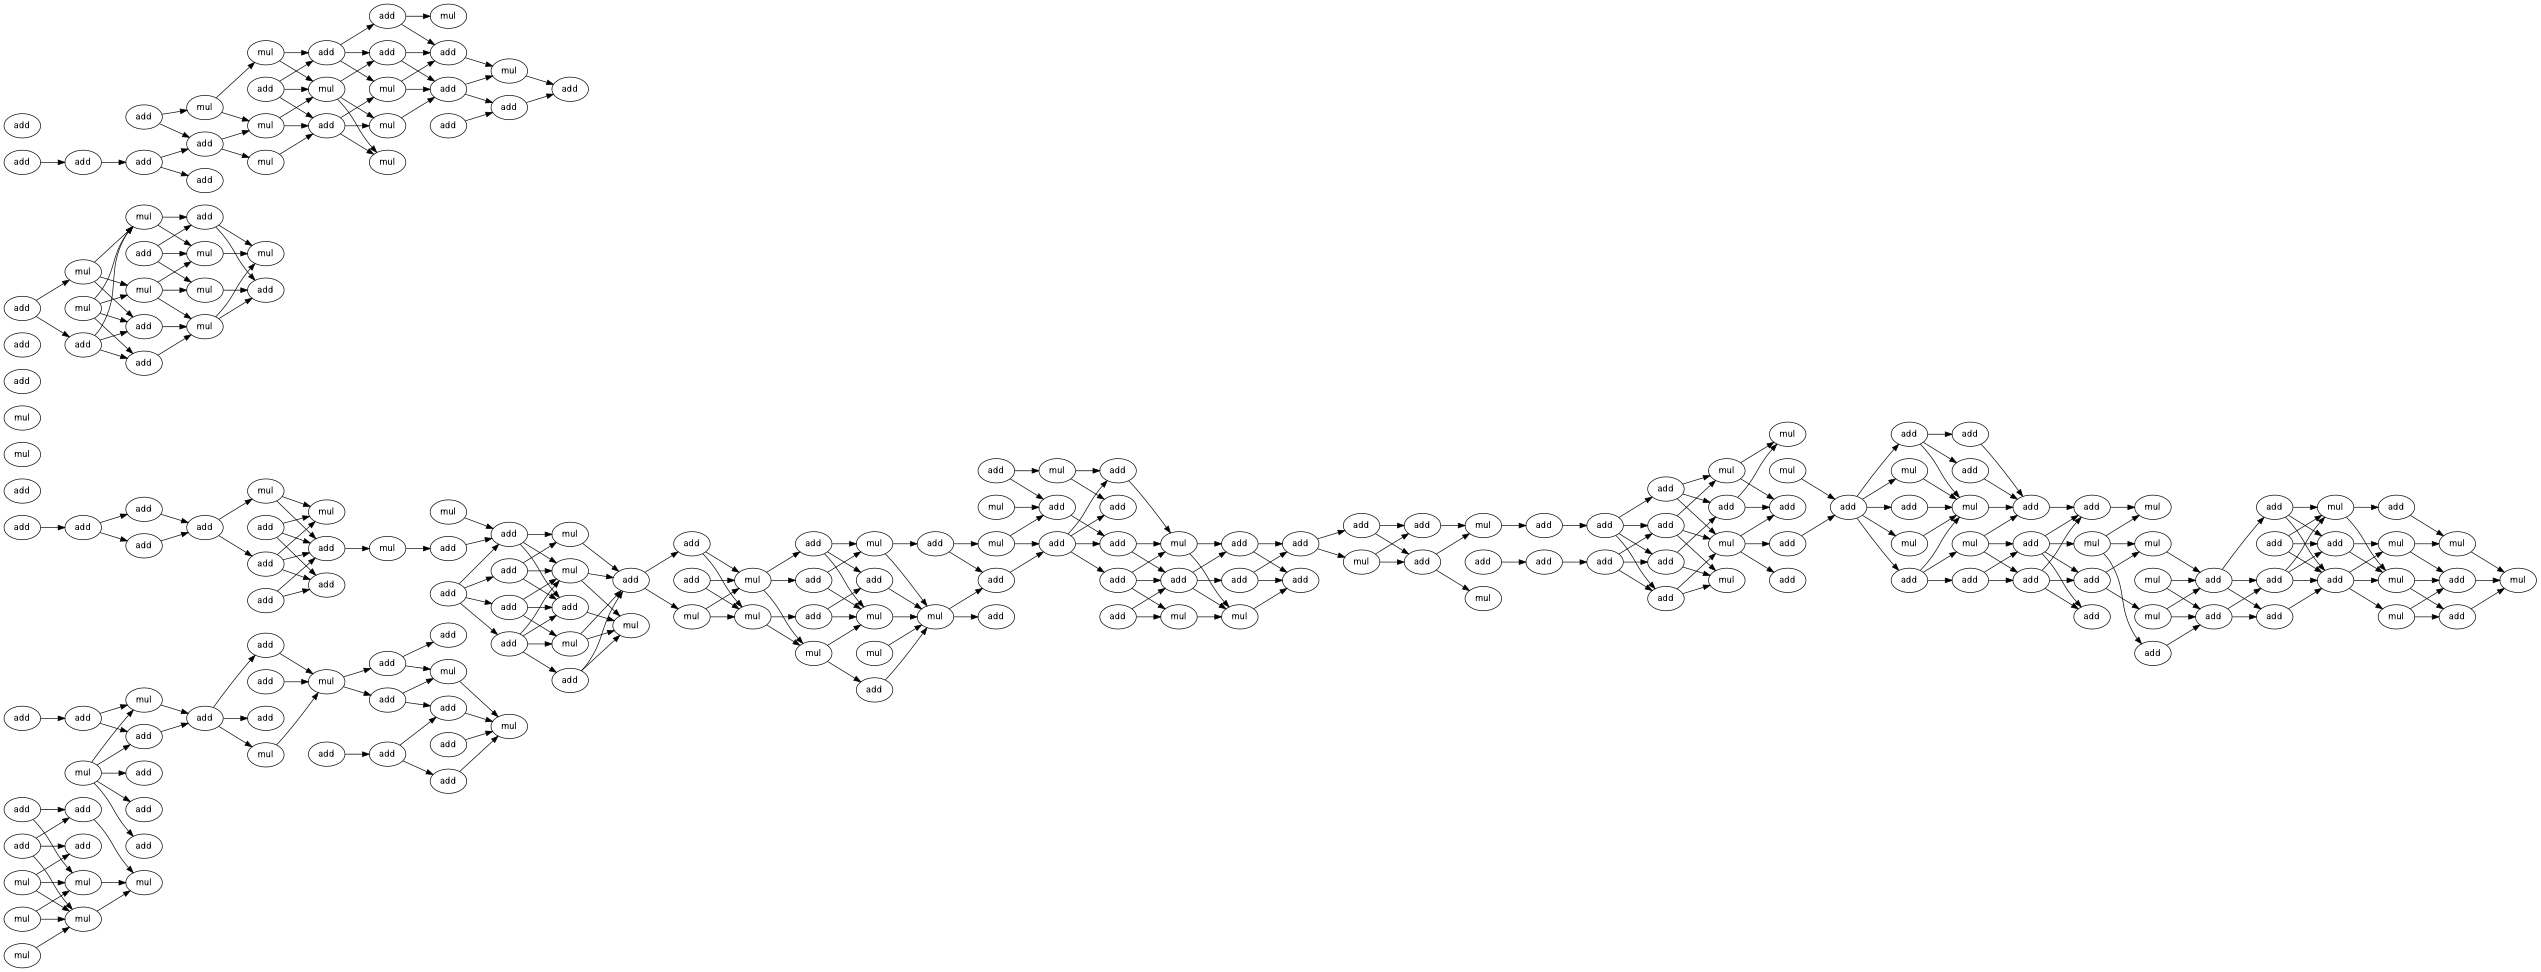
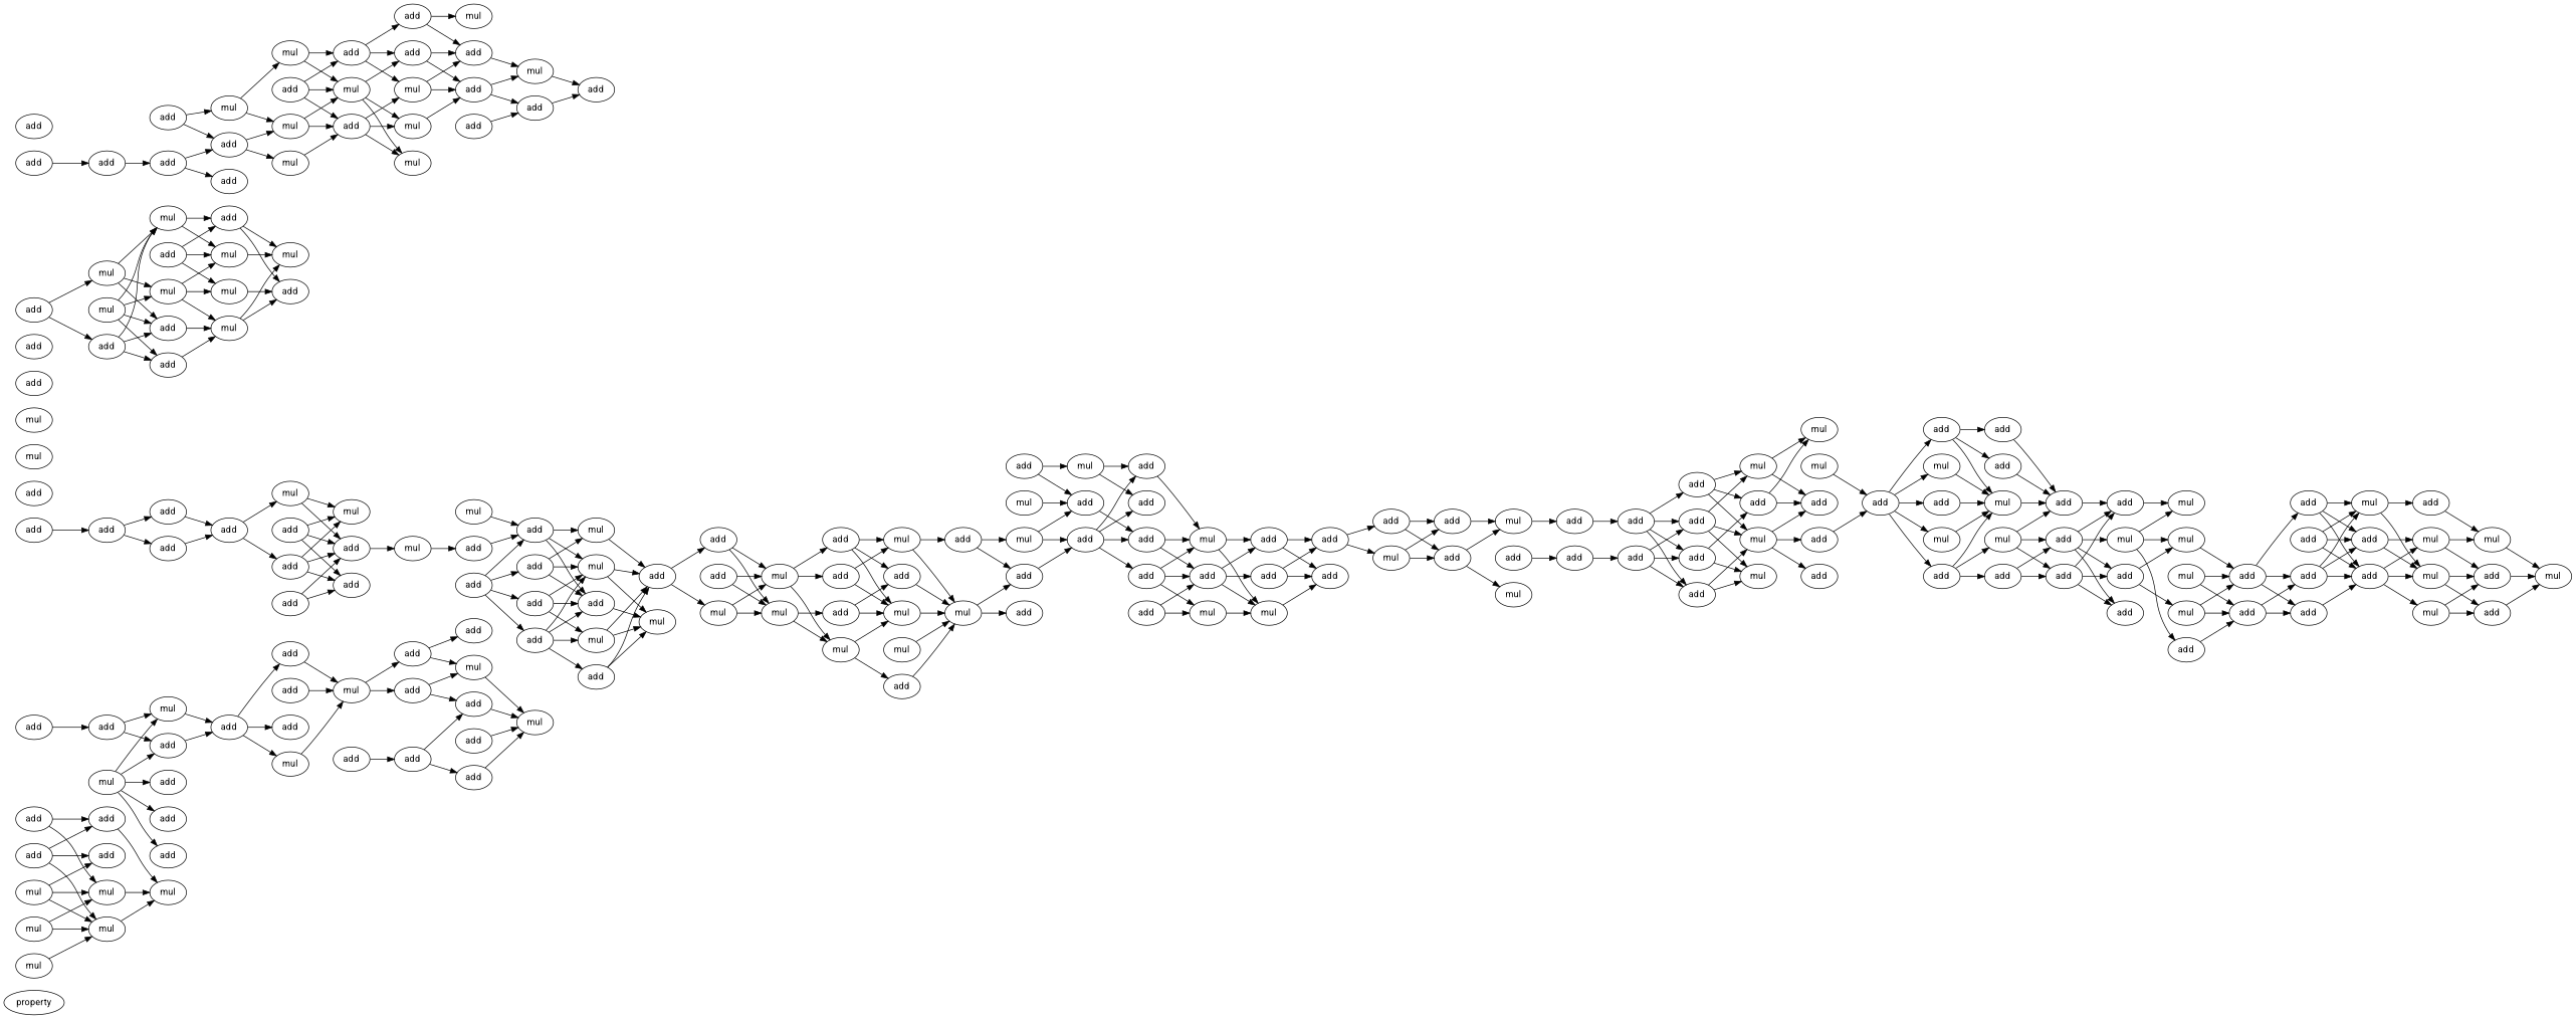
  digraph {
    rankdir=LR
    fontname=Roboto
    node [fontcolor=black fontname=Roboto]
    edge [fontname=Roboto]
+   property [lf=1.4 mul=2]
    n2 [label=add]
    n3 [label=mul]
    n4 [label=add]
    n5 [label=mul]
    n6 [label=mul]
    n7 [label=mul]
    n8 [label=add]
    n9 [label=add]
    n10 [label=mul]
    n11 [label=mul]
    n12 [label=add]
    n13 [label=add]
    n14 [label=mul]
    n15 [label=mul]
    n16 [label=add]
    n17 [label=add]
    n18 [label=add]
    n19 [label=add]
    n20 [label=add]
    n21 [label=add]
    n22 [label=add]
    n23 [label=mul]
    n24 [label=mul]
    n25 [label=add]
    n26 [label=add]
    n27 [label=add]
    n28 [label=add]
    n29 [label=add]
    n30 [label=mul]
    n31 [label=add]
    n32 [label=add]
    n33 [label=add]
    n34 [label=mul]
    n35 [label=add]
    n36 [label=add]
    n37 [label=add]
    n38 [label=add]
    n39 [label=add]
    n40 [label=add]
    n41 [label=add]
    n42 [label=mul]
    n43 [label=add]
    n44 [label=add]
    n45 [label=add]
    n46 [label=add]
    n47 [label=mul]
    n48 [label=add]
    n49 [label=mul]
    n50 [label=mul]
    n51 [label=add]
    n52 [label=add]
    n53 [label=mul]
    n54 [label=add]
    n55 [label=add]
    n56 [label=add]
    n57 [label=add]
    n58 [label=mul]
    n59 [label=add]
    n60 [label=mul]
    n61 [label=mul]
    n62 [label=add]
    n63 [label=add]
    n64 [label=mul]
    n65 [label=add]
    n66 [label=mul]
    n67 [label=add]
    n68 [label=mul]
    n69 [label=mul]
    n70 [label=add]
    n71 [label=mul]
    n72 [label=add]
    n73 [label=add]
    n74 [label=mul]
    n75 [label=add]
    n76 [label=mul]
    n77 [label=mul]
    n78 [label=add]
    n79 [label=mul]
    n80 [label=add]
    n81 [label=mul]
    n82 [label=mul]
    n83 [label=add]
    n84 [label=add]
    n85 [label=add]
    n86 [label=add]
    n87 [label=add]
    n88 [label=mul]
    n89 [label=mul]
    n90 [label=add]
    n91 [label=add]
    n92 [label=add]
    n93 [label=add]
    n94 [label=mul]
    n95 [label=mul]
    n96 [label=add]
    n97 [label=add]
    n98 [label=mul]
    n99 [label=add]
    n100 [label=add]
    n101 [label=add]
    n102 [label=add]
    n103 [label=add]
    n104 [label=mul]
    n105 [label=add]
    n106 [label=add]
    n107 [label=mul]
    n108 [label=mul]
    n109 [label=add]
    n110 [label=add]
    n111 [label=add]
    n112 [label=add]
    n113 [label=add]
    n114 [label=add]
    n115 [label=add]
    n116 [label=add]
    n117 [label=add]
    n118 [label=mul]
    n119 [label=mul]
    n120 [label=mul]
    n121 [label=add]
    n122 [label=mul]
    n123 [label=add]
    n124 [label=add]
    n125 [label=add]
    n126 [label=add]
    n127 [label=mul]
    n128 [label=mul]
    n129 [label=add]
    n130 [label=add]
    n131 [label=add]
    n132 [label=mul]
    n133 [label=mul]
    n134 [label=add]
    n135 [label=mul]
    n136 [label=add]
    n137 [label=add]
    n138 [label=add]
    n139 [label=add]
    n140 [label=add]
    n141 [label=add]
    n142 [label=add]
    n143 [label=add]
    n144 [label=mul]
    n145 [label=mul]
    n146 [label=mul]
    n147 [label=mul]
    n148 [label=add]
    n149 [label=add]
    n150 [label=add]
    n151 [label=mul]
    n152 [label=add]
    n153 [label=add]
    n154 [label=add]
    n155 [label=add]
    n156 [label=add]
    n157 [label=add]
    n158 [label=mul]
    n159 [label=add]
    n160 [label=mul]
    n161 [label=mul]
    n162 [label=mul]
    n163 [label=add]
    n164 [label=mul]
    n165 [label=add]
    n166 [label=add]
    n167 [label=add]
    n168 [label=mul]
    n169 [label=add]
    n170 [label=add]
    n171 [label=mul]
    n172 [label=add]
    n173 [label=mul]
    n174 [label=add]
    n175 [label=mul]
    n176 [label=mul]
    n177 [label=mul]
    n178 [label=add]
    n179 [label=mul]
    n180 [label=add]
    n181 [label=mul]
    n182 [label=add]
    n183 [label=mul]
    n184 [label=add]
    n185 [label=add]
    n186 [label=add]
    n187 [label=add]
    n188 [label=mul]
    n189 [label=add]
    n190 [label=add]
    n191 [label=mul]
    n192 [label=mul]
    n193 [label=mul]
    n194 [label=add]
    n195 [label=add]
    n196 [label=add]
    n197 [label=mul]
    n198 [label=add]
    n199 [label=add]
    n200 [label=mul]
    n201 [label=mul]
    n202 [label=mul]
    n203 [label=add]
    n204 [label=mul]
    n205 [label=add]
    n206 [label=mul]
    n207 [label=add]
    n208 [label=add]
    n209 [label=add]
    n210 [label=add]
    n2 -> n3
    n2 -> n4
    n3 -> n11
    n4 -> n11
    n5 -> n6
    n6 -> n11
    n7 -> n3
    n7 -> n6
    n7 -> n8
    n9 -> n4
    n9 -> n6
    n9 -> n8
    n10 -> n3
    n10 -> n6
    n12 -> n13
    n13 -> n15
    n13 -> n16
    n14 -> n15
    n14 -> n16
    n14 -> n17
    n14 -> n18
    n14 -> n19
    n15 -> n20
    n16 -> n20
    n20 -> n21
    n20 -> n22
    n20 -> n23
    n21 -> n24
    n23 -> n24
    n24 -> n26
    n24 -> n27
    n25 -> n24
    n26 -> n30
    n26 -> n31
    n27 -> n30
    n27 -> n32
    n28 -> n29
    n29 -> n31
    n29 -> n33
    n30 -> n34
    n31 -> n34
    n33 -> n34
    n35 -> n34
    n36 -> n37
    n37 -> n38
    n37 -> n39
    n38 -> n41
    n39 -> n41
    n41 -> n42
    n41 -> n43
    n42 -> n45
    n42 -> n47
    n43 -> n45
    n43 -> n46
    n43 -> n47
    n44 -> n45
    n44 -> n46
    n45 -> n49
    n48 -> n45
    n48 -> n46
    n48 -> n47
    n49 -> n51
    n51 -> n52
    n52 -> n58
    n52 -> n59
    n52 -> n60
    n53 -> n52
    n54 -> n52
    n54 -> n55
    n54 -> n56
    n54 -> n57
    n55 -> n58
    n55 -> n59
    n55 -> n61
    n55 -> n62
    n56 -> n58
    n56 -> n59
    n56 -> n61
    n57 -> n58
    n57 -> n59
    n57 -> n60
    n58 -> n63
    n58 -> n64
    n59 -> n64
    n60 -> n63
    n61 -> n63
    n61 -> n64
    n62 -> n63
    n62 -> n64
    n63 -> n65
    n63 -> n66
    n65 -> n68
    n65 -> n69
    n66 -> n68
    n66 -> n69
    n67 -> n68
    n67 -> n69
    n68 -> n70
    n68 -> n71
    n69 -> n71
    n69 -> n72
    n69 -> n73
    n70 -> n74
    n70 -> n75
    n71 -> n74
    n71 -> n78
    n72 -> n74
    n72 -> n77
    n73 -> n74
    n73 -> n75
    n73 -> n77
    n74 -> n79
    n75 -> n79
    n77 -> n79
    n77 -> n80
    n78 -> n79
    n79 -> n83
    n79 -> n84
    n80 -> n82
    n80 -> n83
    n81 -> n79
    n82 -> n85
    n82 -> n86
    n83 -> n85
    n85 -> n90
    n85 -> n91
    n85 -> n92
    n85 -> n93
    n86 -> n93
    n87 -> n86
    n87 -> n88
    n88 -> n90
    n88 -> n92
    n89 -> n86
    n90 -> n94
    n91 -> n94
    n91 -> n95
    n91 -> n96
    n93 -> n94
    n93 -> n96
    n94 -> n98
    n94 -> n99
    n95 -> n98
    n96 -> n98
    n96 -> n99
    n96 -> n100
    n97 -> n95
    n97 -> n96
    n98 -> n101
    n99 -> n101
    n99 -> n102
    n100 -> n101
    n100 -> n102
    n102 -> n103
    n102 -> n104
    n103 -> n105
    n103 -> n106
    n104 -> n105
    n104 -> n106
    n105 -> n107
    n106 -> n107
    n106 -> n108
    n107 -> n109
    n109 -> n112
    n110 -> n111
    n111 -> n113
    n112 -> n114
    n112 -> n115
    n112 -> n116
    n112 -> n117
    n113 -> n114
    n113 -> n115
    n113 -> n116
    n114 -> n118
    n114 -> n119
    n114 -> n120
    n115 -> n120
    n115 -> n121
    n116 -> n118
    n116 -> n120
    n117 -> n118
    n117 -> n119
    n117 -> n121
    n118 -> n123
    n118 -> n124
    n118 -> n125
    n119 -> n122
    n119 -> n123
    n121 -> n122
    n121 -> n123
    n124 -> n126
    n126 -> n128
    n126 -> n129
    n126 -> n130
    n126 -> n131
    n126 -> n132
    n127 -> n126
    n128 -> n133
    n129 -> n133
    n130 -> n133
    n130 -> n134
    n130 -> n135
    n131 -> n133
    n131 -> n136
    n131 -> n137
    n132 -> n133
    n133 -> n138
    n134 -> n139
    n134 -> n140
    n135 -> n138
    n135 -> n139
    n135 -> n140
    n136 -> n138
    n137 -> n138
    n138 -> n142
    n139 -> n141
    n139 -> n142
    n139 -> n143
    n140 -> n141
    n140 -> n142
    n140 -> n143
    n140 -> n144
    n141 -> n145
    n141 -> n146
    n142 -> n147
    n144 -> n146
    n144 -> n147
    n144 -> n148
    n145 -> n149
    n145 -> n150
    n146 -> n150
    n148 -> n149
    n149 -> n152
    n149 -> n153
    n150 -> n152
    n150 -> n153
    n150 -> n154
    n151 -> n149
    n151 -> n150
    n152 -> n156
    n153 -> n156
    n153 -> n157
    n153 -> n158
    n154 -> n156
    n154 -> n157
    n154 -> n158
    n155 -> n156
    n155 -> n157
    n155 -> n158
    n156 -> n160
    n156 -> n161
    n156 -> n162
    n157 -> n161
    n157 -> n162
    n158 -> n162
    n158 -> n163
    n160 -> n165
    n160 -> n166
    n161 -> n164
    n161 -> n165
    n162 -> n165
    n162 -> n166
    n163 -> n164
    n164 -> n168
    n165 -> n168
    n166 -> n168
    n169 -> n170
    n169 -> n171
    n170 -> n172
    n170 -> n173
    n170 -> n174
    n171 -> n173
    n171 -> n174
    n171 -> n175
    n172 -> n177
    n173 -> n178
    n173 -> n179
    n174 -> n177
    n175 -> n177
    n175 -> n179
    n175 -> n181
    n176 -> n172
    n176 -> n173
    n176 -> n174
    n176 -> n175
    n177 -> n182
    n177 -> n183
    n178 -> n182
    n178 -> n183
    n179 -> n183
    n180 -> n178
    n180 -> n179
    n180 -> n181
    n181 -> n182
    n184 -> n185
    n185 -> n186
    n186 -> n189
    n186 -> n190
    n187 -> n188
    n187 -> n189
    n188 -> n191
    n188 -> n192
    n189 -> n192
    n189 -> n193
    n191 -> n196
    n191 -> n197
    n192 -> n194
    n192 -> n197
    n193 -> n194
    n194 -> n200
    n194 -> n201
    n194 -> n202
    n195 -> n194
    n195 -> n196
    n195 -> n197
    n196 -> n198
    n196 -> n199
    n196 -> n200
    n197 -> n199
    n197 -> n201
    n197 -> n202
    n198 -> n203
    n198 -> n204
    n199 -> n203
    n199 -> n205
    n200 -> n203
    n200 -> n205
    n201 -> n205
    n203 -> n206
    n205 -> n206
    n205 -> n207
    n206 -> n209
    n207 -> n209
    n208 -> n207
  }
